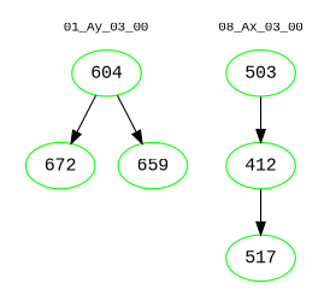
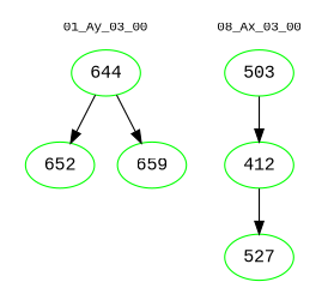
  digraph {
    fontname="Liberation Mono"
    node [color=green fontname="Liberation Mono"]
    edge [color=black fontname="Liberation Mono"]
-   n1 [label=672]
-   n2 [label=604]
+   n1 [label=652]
+   n2 [label=644]
    n3 [label=659]
    n4 [label=503]
    n5 [label=412]
-   n6 [label=517]
+   n6 [label=527]
    subgraph cluster_1 {
      color=white
      fontsize=10
      label="01_Ay_03_00"
      n1
      n2
      n3
    }
    subgraph cluster_2 {
      color=white
      fontsize=10
      label="08_Ax_03_00"
      n4
      n5
      n6
    }
    n2 -> n1
    n2 -> n3
    n4 -> n5
    n5 -> n6
  }
